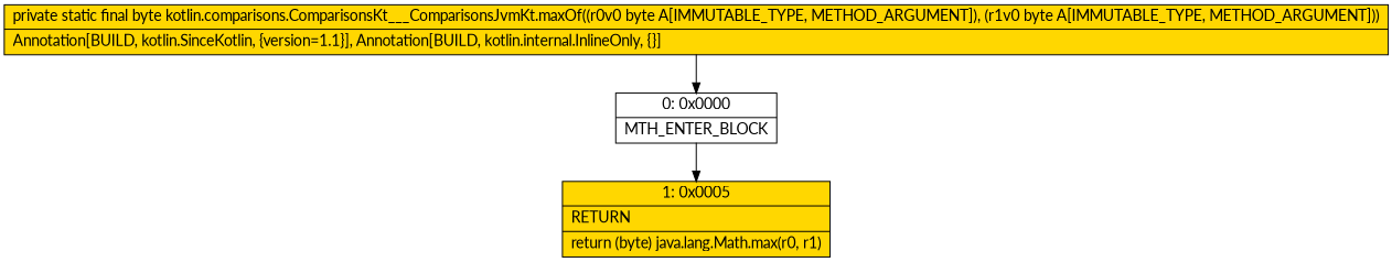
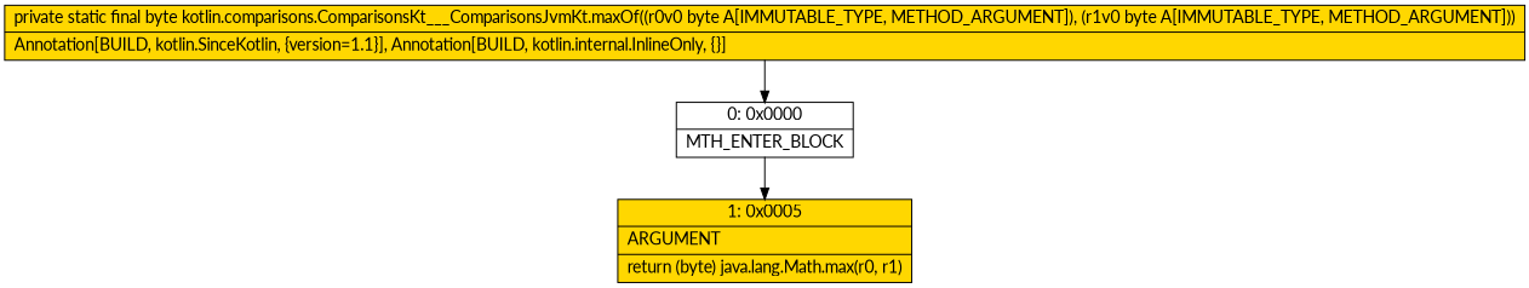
  digraph {
    fontname=Lato
    node [shape=record style=filled fillcolor=gold fontname=Lato]
    edge [fontname=Lato]
    n1 [label="{0\:\ 0x0000|MTH_ENTER_BLOCK\l}" fillcolor=white]
-   n2 [label="{1\:\ 0x0005|RETURN\l|return (byte) java.lang.Math.max(r0, r1)\l}"]
+   n2 [label="{1\:\ 0x0005|ARGUMENT\l|return (byte) java.lang.Math.max(r0, r1)\l}"]
    n3 [label="{private static final byte kotlin.comparisons.ComparisonsKt___ComparisonsJvmKt.maxOf((r0v0 byte A[IMMUTABLE_TYPE, METHOD_ARGUMENT]), (r1v0 byte A[IMMUTABLE_TYPE, METHOD_ARGUMENT]))  | Annotation[BUILD, kotlin.SinceKotlin, \{version=1.1\}], Annotation[BUILD, kotlin.internal.InlineOnly, \{\}]\l}"]
    n1 -> n2
    n3 -> n1
  }
